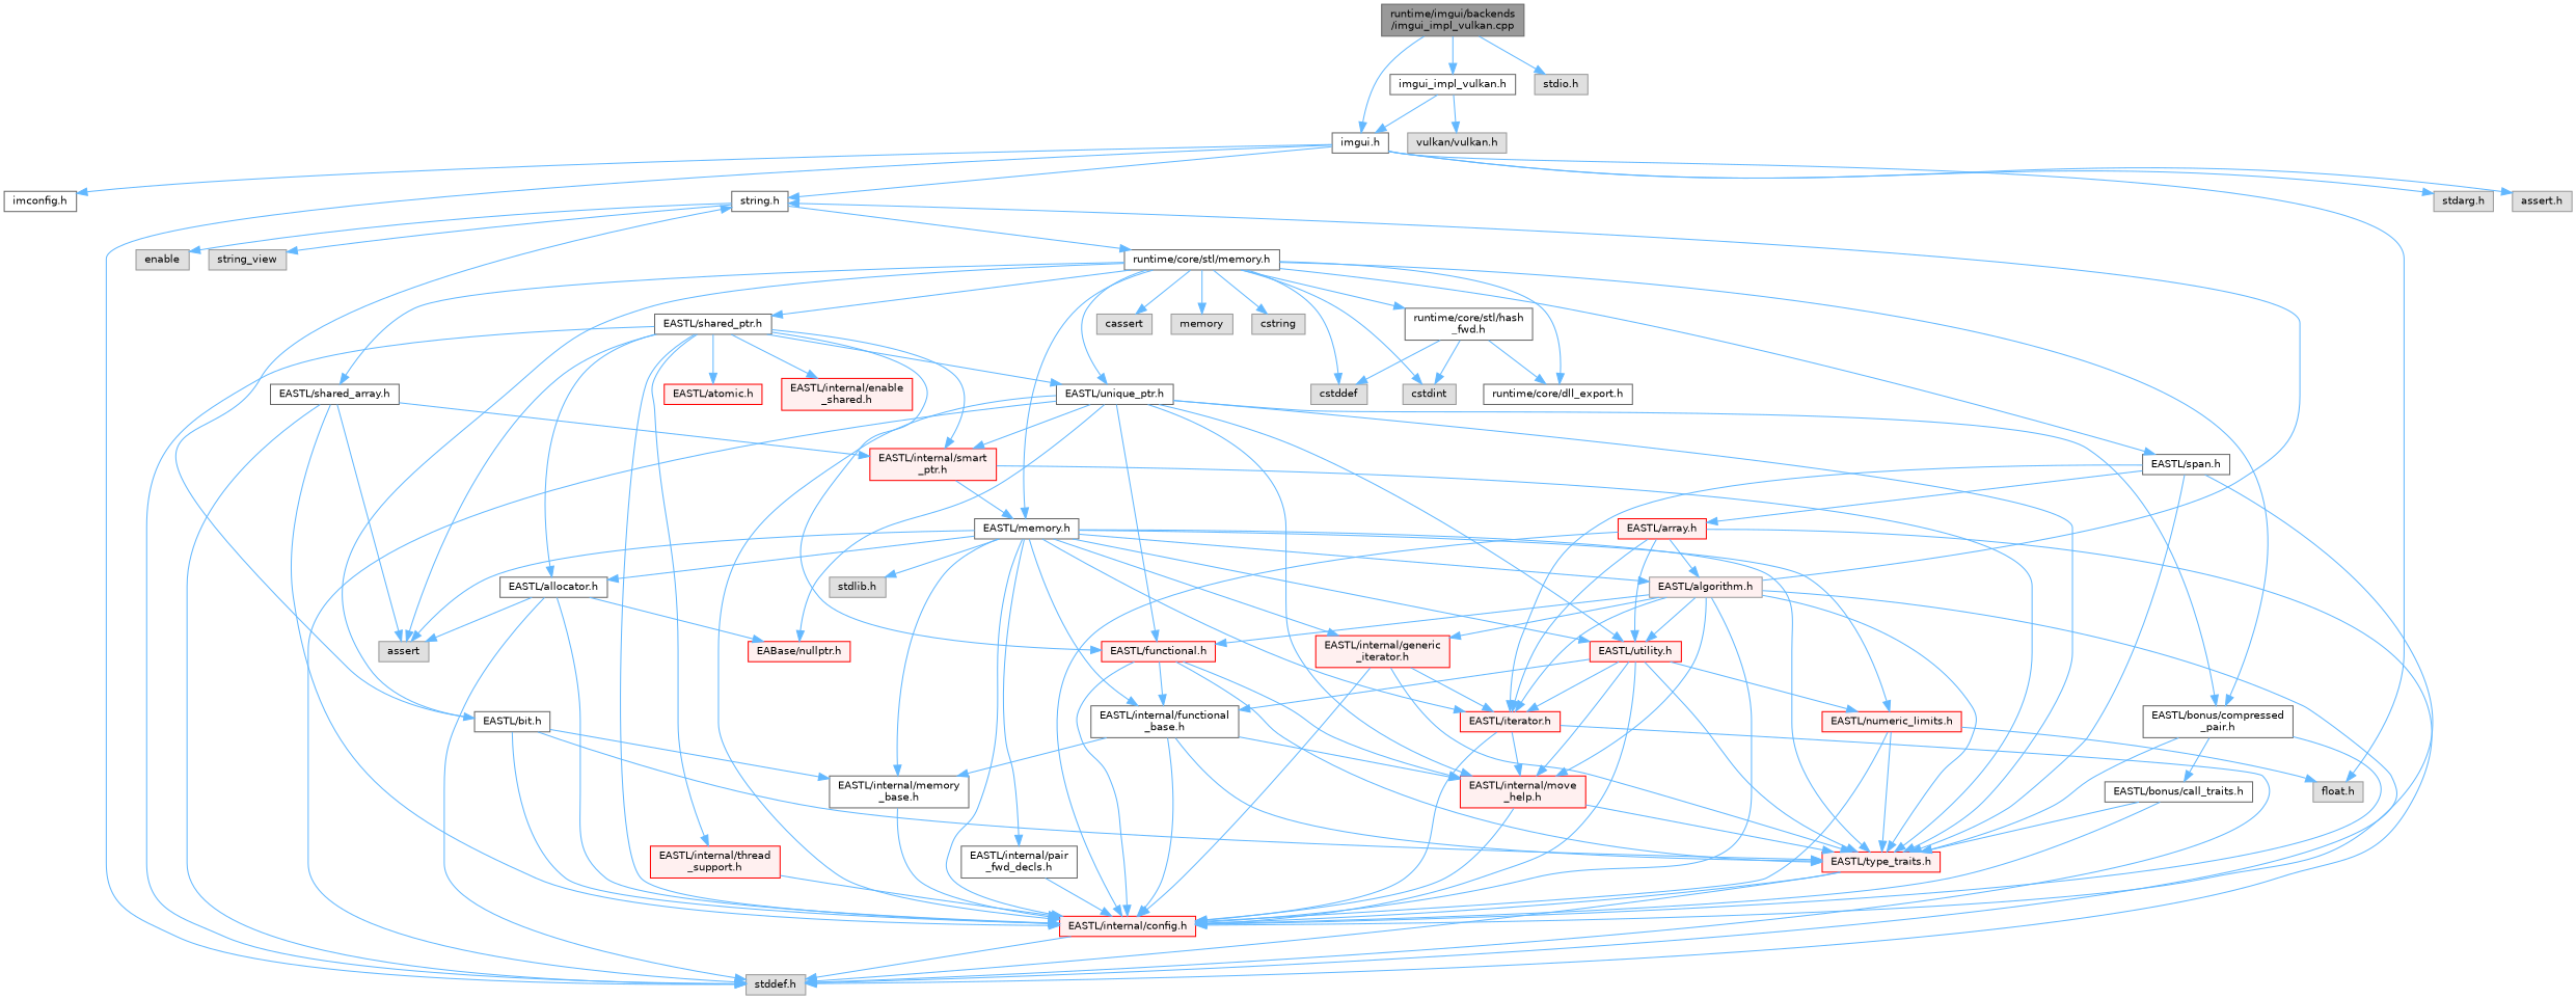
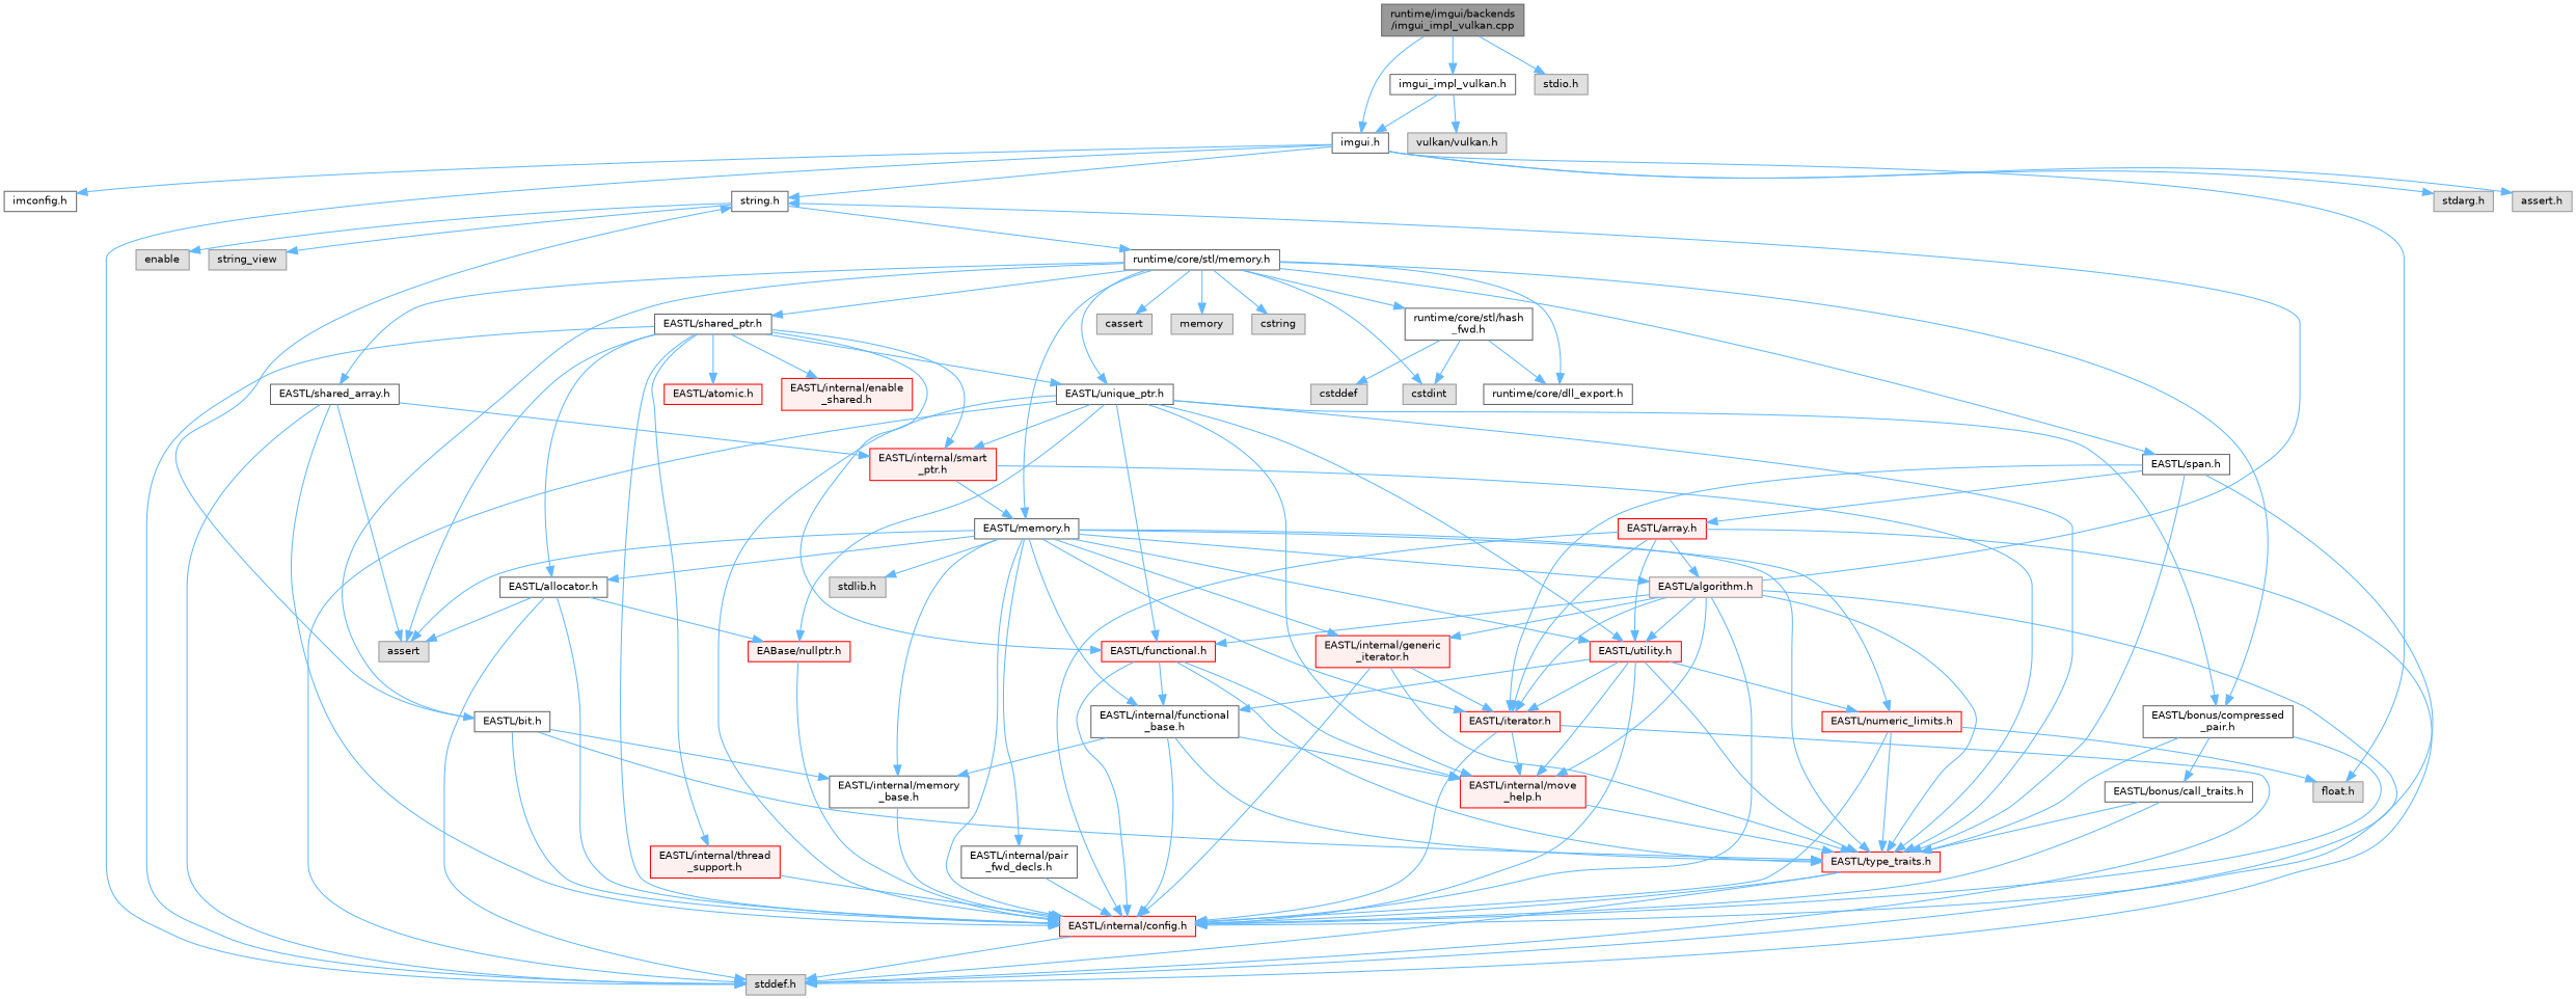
  digraph {
    node [color=grey40 fillcolor=white fontname=Helvetica fontsize=10 shape=box style=filled]
    edge [color=steelblue1 fontname=Helvetica fontsize=10 labelfontname=Helvetica labelfontsize=10 style=solid]
    n1 [color=gray40 fillcolor=grey60 fontcolor=black height=0.2 label="runtime/imgui/backends\l/imgui_impl_vulkan.cpp" width=0.4]
    n2 [height=0.2 label="imgui.h" width=0.4]
    n3 [height=0.2 label="imgui_impl_vulkan.h" width=0.4]
    n4 [color=grey60 fillcolor="#E0E0E0" height=0.2 label="stdio.h" width=0.4]
    n5 [height=0.2 label="imconfig.h" width=0.4]
    n6 [color=grey60 fillcolor="#E0E0E0" height=0.2 label="float.h" width=0.4]
    n7 [color=grey60 fillcolor="#E0E0E0" height=0.2 label="stdarg.h" width=0.4]
    n8 [color=grey60 fillcolor="#E0E0E0" height=0.2 label="stddef.h" width=0.4]
    n9 [height=0.2 label="string.h" width=0.4]
    n10 [color=grey60 fillcolor="#E0E0E0" height=0.2 label="assert.h" width=0.4]
    n11 [color=grey60 fillcolor="#E0E0E0" height=0.2 label="vulkan/vulkan.h" width=0.4]
    n12 [color=grey60 fillcolor="#E0E0E0" height=0.2 label=enable width=0.4]
    n13 [color=grey60 fillcolor="#E0E0E0" height=0.2 label=string_view width=0.4]
    n14 [height=0.2 label="runtime/core/stl/memory.h" width=0.4]
    n15 [color=grey60 fillcolor="#E0E0E0" height=0.2 label=cstddef width=0.4]
    n16 [color=grey60 fillcolor="#E0E0E0" height=0.2 label=cstdint width=0.4]
    n17 [color=grey60 fillcolor="#E0E0E0" height=0.2 label=cassert width=0.4]
    n18 [color=grey60 fillcolor="#E0E0E0" height=0.2 label=memory width=0.4]
    n19 [color=grey60 fillcolor="#E0E0E0" height=0.2 label=cstring width=0.4]
    n20 [height=0.2 label="EASTL/bit.h" width=0.4]
    n21 [height=0.2 label="EASTL/memory.h" width=0.4]
    n22 [height=0.2 label="EASTL/shared_array.h" width=0.4]
    n23 [height=0.2 label="EASTL/unique_ptr.h" width=0.4]
    n24 [height=0.2 label="EASTL/bonus/compressed\l_pair.h" width=0.4]
    n25 [height=0.2 label="EASTL/shared_ptr.h" width=0.4]
    n26 [height=0.2 label="EASTL/span.h" width=0.4]
    n27 [height=0.2 label="runtime/core/dll_export.h" width=0.4]
    n28 [height=0.2 label="runtime/core/stl/hash\l_fwd.h" width=0.4]
    n29 [color=red fillcolor="#FFF0F0" height=0.2 label="EASTL/internal/config.h" width=0.4]
    n30 [height=0.2 label="EASTL/internal/memory\l_base.h" width=0.4]
    n31 [color=red fillcolor="#FFF0F0" height=0.2 label="EASTL/type_traits.h" width=0.4]
    n32 [color=red fillcolor="#FFF0F0" height=0.2 label="EASTL/internal/generic\l_iterator.h" width=0.4]
    n33 [color=red fillcolor="#FFF0F0" height=0.2 label="EASTL/iterator.h" width=0.4]
    n34 [height=0.2 label="EASTL/internal/pair\l_fwd_decls.h" width=0.4]
    n35 [height=0.2 label="EASTL/internal/functional\l_base.h" width=0.4]
    n36 [color=grey60 fillcolor="#FFF0F0" height=0.2 label="EASTL/algorithm.h" width=0.4]
    n37 [color=red fillcolor="#FFF0F0" height=0.2 label="EASTL/utility.h" width=0.4]
    n38 [color=red fillcolor="#FFF0F0" height=0.2 label="EASTL/numeric_limits.h" width=0.4]
    n39 [height=0.2 label="EASTL/allocator.h" width=0.4]
    n40 [color=grey60 fillcolor="#E0E0E0" height=0.2 label=assert width=0.4]
    n41 [color=grey60 fillcolor="#E0E0E0" height=0.2 label="stdlib.h" width=0.4]
    n42 [color=red fillcolor="#FFF0F0" height=0.2 label="EASTL/internal/smart\l_ptr.h" width=0.4]
    n43 [color=red fillcolor="#FFF0F0" height=0.2 label="EASTL/internal/move\l_help.h" width=0.4]
    n44 [color=red fillcolor="#FFF0F0" height=0.2 label="EASTL/functional.h" width=0.4]
    n45 [color=red fillcolor="#FFF0F0" height=0.2 label="EABase/nullptr.h" width=0.4]
    n46 [height=0.2 label="EASTL/bonus/call_traits.h" width=0.4]
    n47 [color=red fillcolor="#FFF0F0" height=0.2 label="EASTL/internal/thread\l_support.h" width=0.4]
    n48 [color=red fillcolor="#FFF0F0" height=0.2 label="EASTL/atomic.h" width=0.4]
    n49 [color=red fillcolor="#FFF0F0" height=0.2 label="EASTL/internal/enable\l_shared.h" width=0.4]
    n50 [color=red fillcolor="#FFF0F0" height=0.2 label="EASTL/array.h" width=0.4]
    n1 -> n2
    n1 -> n3
    n1 -> n4
    n2 -> n5
    n2 -> n6
    n2 -> n7
    n2 -> n8
    n2 -> n9
    n2 -> n10
    n3 -> n2
    n3 -> n11
    n9 -> n12
    n9 -> n13
    n9 -> n14
-   n14 -> n15
    n14 -> n16
    n14 -> n17
    n14 -> n18
    n14 -> n19
    n14 -> n20
    n14 -> n21
    n14 -> n22
    n14 -> n23
    n14 -> n24
    n14 -> n25
    n14 -> n26
    n14 -> n27
    n14 -> n28
    n20 -> n9
    n20 -> n29
    n20 -> n30
    n20 -> n31
    n21 -> n29
    n21 -> n30
    n21 -> n31
    n21 -> n32
    n21 -> n33
    n21 -> n34
    n21 -> n35
    n21 -> n36
    n21 -> n37
    n21 -> n38
    n21 -> n39
    n21 -> n40
    n21 -> n41
    n22 -> n8
    n22 -> n29
    n22 -> n40
    n22 -> n42
    n23 -> n8
    n23 -> n24
    n23 -> n29
    n23 -> n31
    n23 -> n37
    n23 -> n42
    n23 -> n43
    n23 -> n44
    n23 -> n45
    n24 -> n29
    n24 -> n31
    n24 -> n46
    n25 -> n8
    n25 -> n23
    n25 -> n29
    n25 -> n39
    n25 -> n40
    n25 -> n42
    n25 -> n44
    n25 -> n47
    n25 -> n48
    n25 -> n49
    n26 -> n29
    n26 -> n31
    n26 -> n33
    n26 -> n50
    n28 -> n15
    n28 -> n16
    n28 -> n27
    n29 -> n8
    n30 -> n29
    n31 -> n8
    n31 -> n29
    n32 -> n29
    n32 -> n31
    n32 -> n33
    n33 -> n8
    n33 -> n29
    n33 -> n43
    n34 -> n29
    n35 -> n29
    n35 -> n30
    n35 -> n31
    n35 -> n43
    n36 -> n8
    n36 -> n9
    n36 -> n29
    n36 -> n31
    n36 -> n32
    n36 -> n33
    n36 -> n37
    n36 -> n43
    n36 -> n44
    n37 -> n29
    n37 -> n31
    n37 -> n33
    n37 -> n35
    n37 -> n38
    n37 -> n43
    n38 -> n6
    n38 -> n29
    n38 -> n31
    n39 -> n8
    n39 -> n29
    n39 -> n40
    n39 -> n45
    n42 -> n21
    n42 -> n31
-   n43 -> n29
+   n45 -> n29
    n43 -> n31
    n44 -> n29
    n44 -> n31
    n44 -> n35
    n44 -> n43
    n46 -> n29
    n46 -> n31
    n47 -> n29
    n50 -> n8
    n50 -> n29
    n50 -> n33
    n50 -> n36
    n50 -> n37
  }
